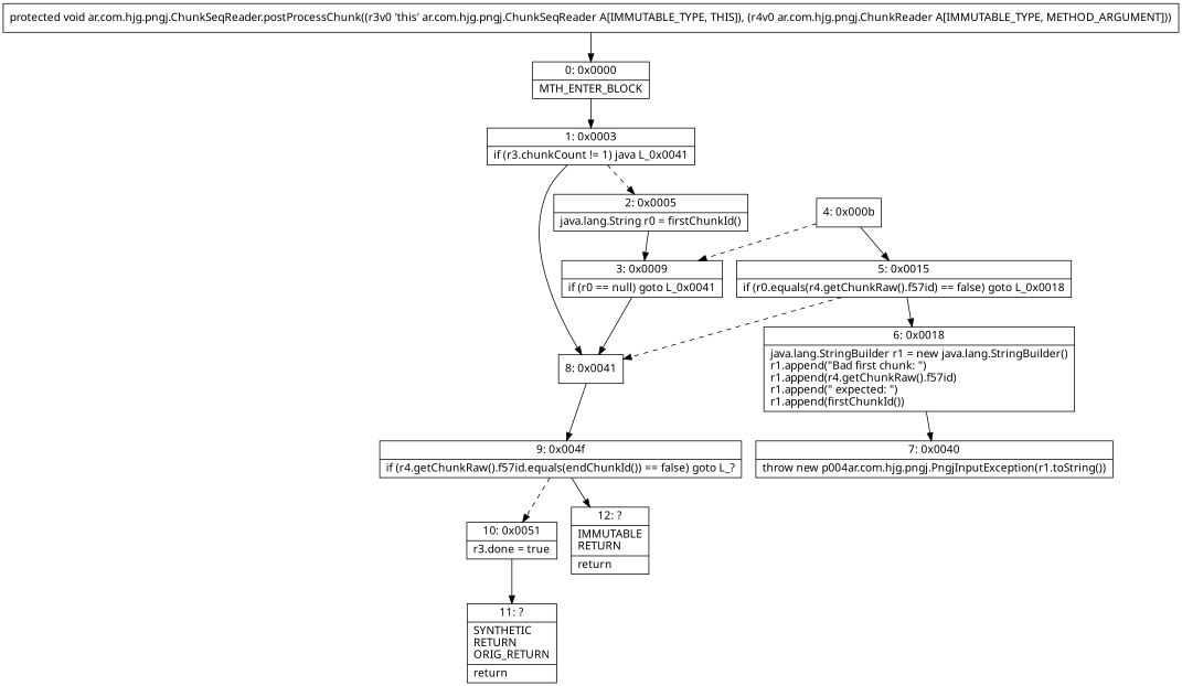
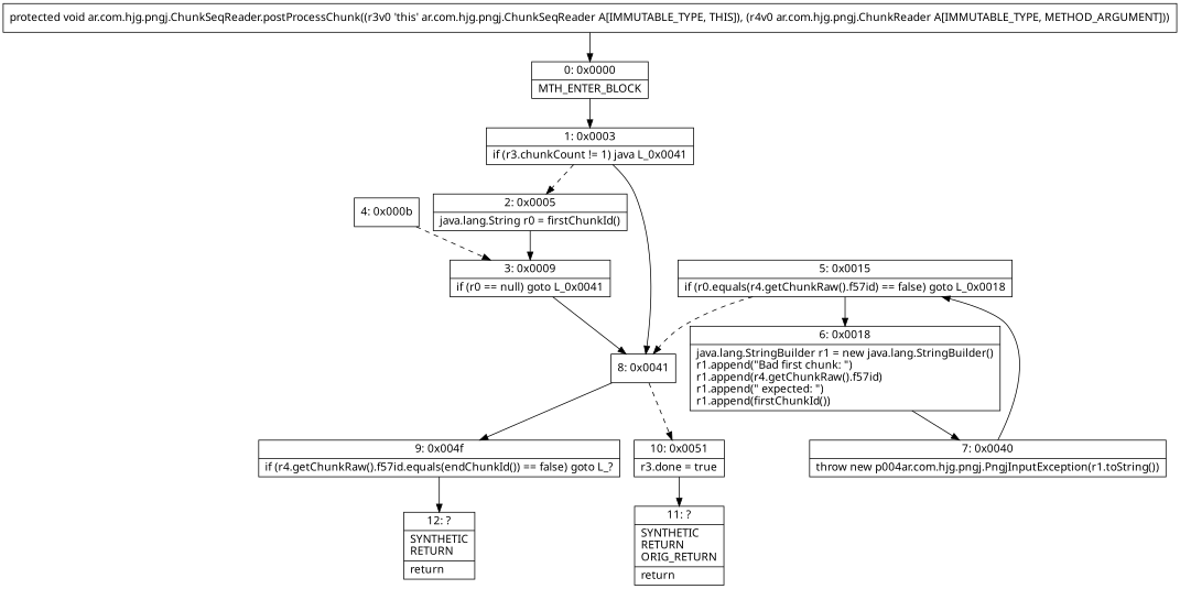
  digraph {
    fontname="Noto Sans"
    node [fontname="Noto Sans" shape=record]
    edge [fontname="Noto Sans"]
    n1 [label="{0\:\ 0x0000|MTH_ENTER_BLOCK\l}"]
    n2 [label="{1\:\ 0x0003|if (r3.chunkCount != 1) java L_0x0041\l}"]
    n3 [label="{2\:\ 0x0005|java.lang.String r0 = firstChunkId()\l}"]
    n4 [label="{8\:\ 0x0041}"]
    n5 [label="{3\:\ 0x0009|if (r0 == null) goto L_0x0041\l}"]
    n6 [label="{9\:\ 0x004f|if (r4.getChunkRaw().f57id.equals(endChunkId()) == false) goto L_?\l}"]
    n7 [label="{4\:\ 0x000b}"]
    n8 [label="{5\:\ 0x0015|if (r0.equals(r4.getChunkRaw().f57id) == false) goto L_0x0018\l}"]
    n9 [label="{6\:\ 0x0018|java.lang.StringBuilder r1 = new java.lang.StringBuilder()\lr1.append(\"Bad first chunk: \")\lr1.append(r4.getChunkRaw().f57id)\lr1.append(\" expected: \")\lr1.append(firstChunkId())\l}"]
    n10 [label="{7\:\ 0x0040|throw new p004ar.com.hjg.pngj.PngjInputException(r1.toString())\l}"]
    n11 [label="{10\:\ 0x0051|r3.done = true\l}"]
-   n12 [label="{12\:\ ?|IMMUTABLE\lRETURN\l|return\l}"]
+   n12 [label="{12\:\ ?|SYNTHETIC\lRETURN\l|return\l}"]
    n13 [label="{11\:\ ?|SYNTHETIC\lRETURN\lORIG_RETURN\l|return\l}"]
    n14 [label="{protected void ar.com.hjg.pngj.ChunkSeqReader.postProcessChunk((r3v0 'this' ar.com.hjg.pngj.ChunkSeqReader A[IMMUTABLE_TYPE, THIS]), (r4v0 ar.com.hjg.pngj.ChunkReader A[IMMUTABLE_TYPE, METHOD_ARGUMENT])) }"]
    n1 -> n2
    n2 -> n3 [style=dashed]
    n2 -> n4
    n3 -> n5
    n4 -> n6
    n5 -> n4
-   n6 -> n11 [style=dashed]
+   n4 -> n11 [style=dashed]
    n6 -> n12
    n7 -> n5 [style=dashed]
-   n7 -> n8
+   n10 -> n8
    n8 -> n4 [style=dashed]
    n8 -> n9
    n9 -> n10
    n11 -> n13
    n14 -> n1
  }
